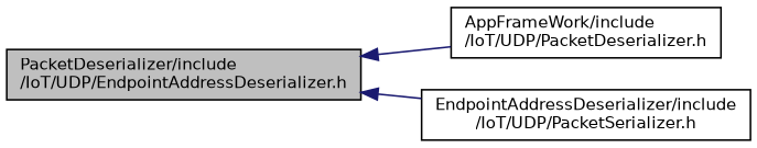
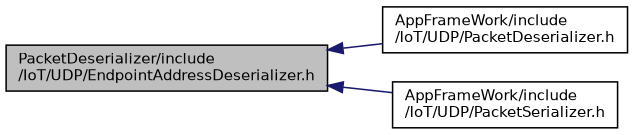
  digraph {
    rankdir=LR
    node [color=black fillcolor=white fontname=Helvetica fontsize=10 shape=record style=filled]
    edge [color=midnightblue dir=back fontname=Helvetica fontsize=10 labelfontname=Helvetica labelfontsize=10 style=solid]
    n1 [fillcolor=grey75 fontcolor=black height=0.2 label="PacketDeserializer/include\l/IoT/UDP/EndpointAddressDeserializer.h" width=0.4]
    n2 [height=0.2 label="AppFrameWork/include\l/IoT/UDP/PacketDeserializer.h" width=0.4]
-   n3 [height=0.2 label="EndpointAddressDeserializer/include\l/IoT/UDP/PacketSerializer.h" width=0.4]
+   n3 [height=0.2 label="AppFrameWork/include\l/IoT/UDP/PacketSerializer.h" width=0.4]
    n1 -> n2
    n1 -> n3
  }
